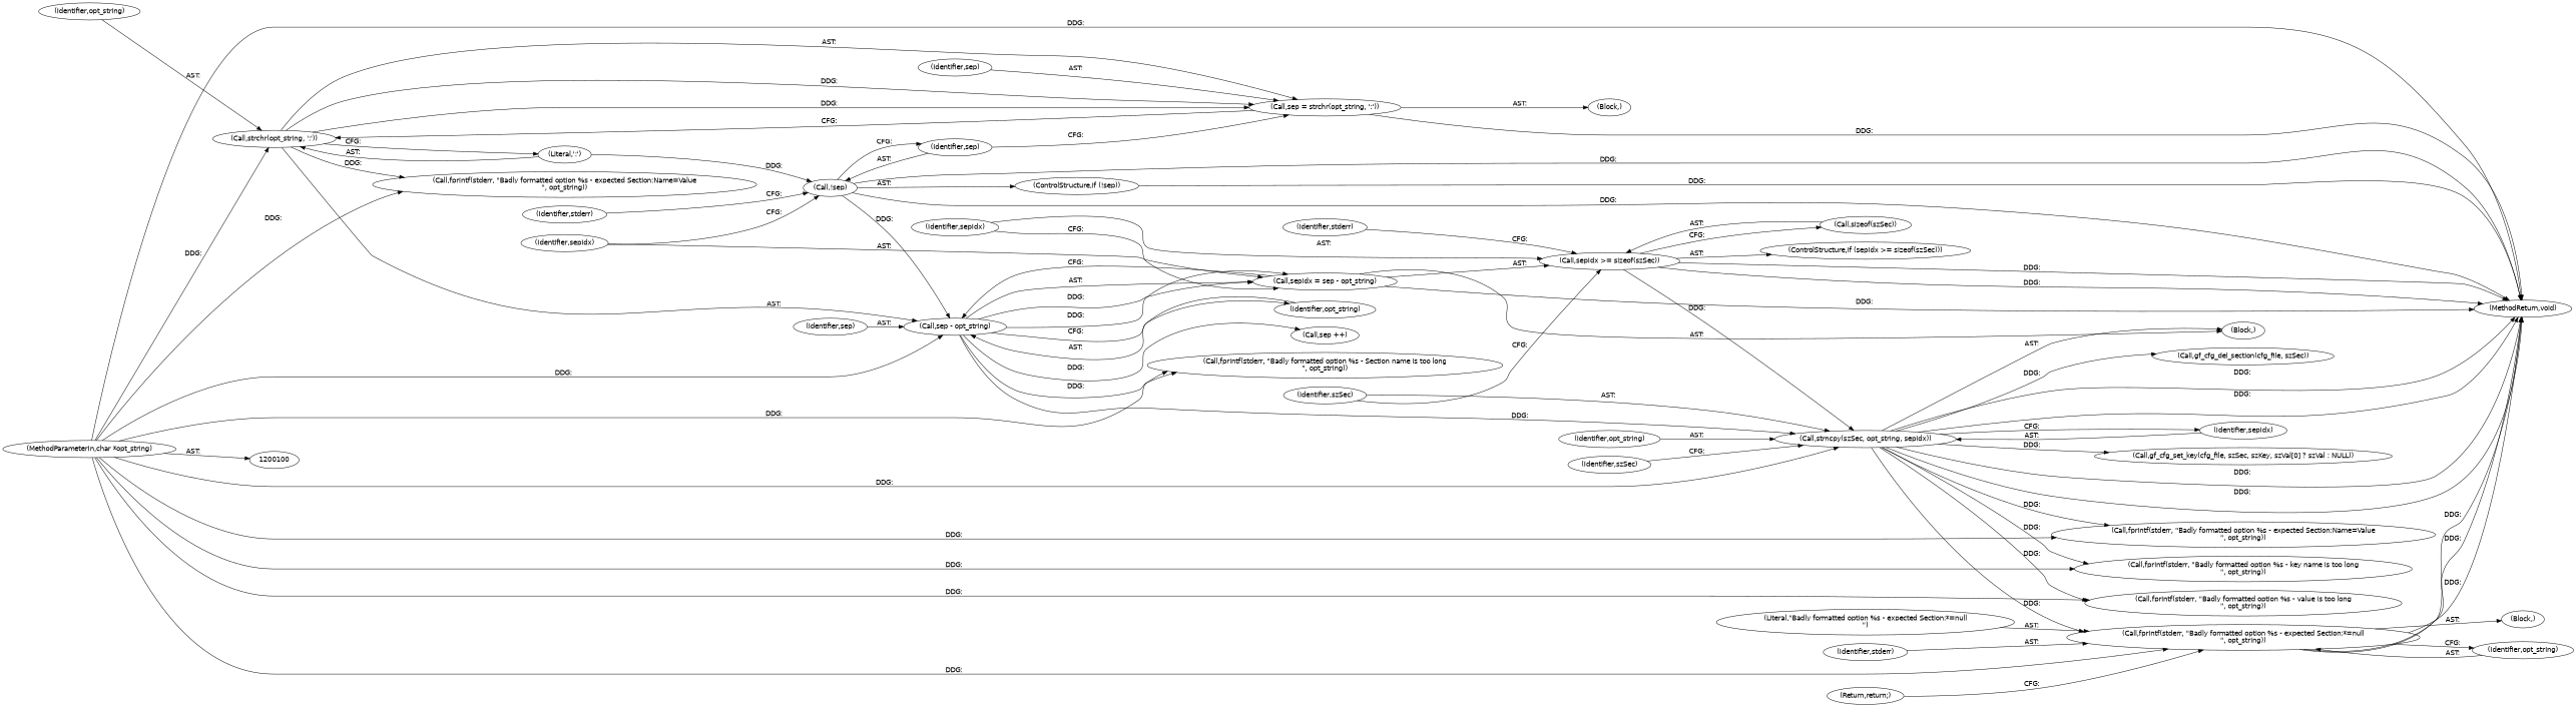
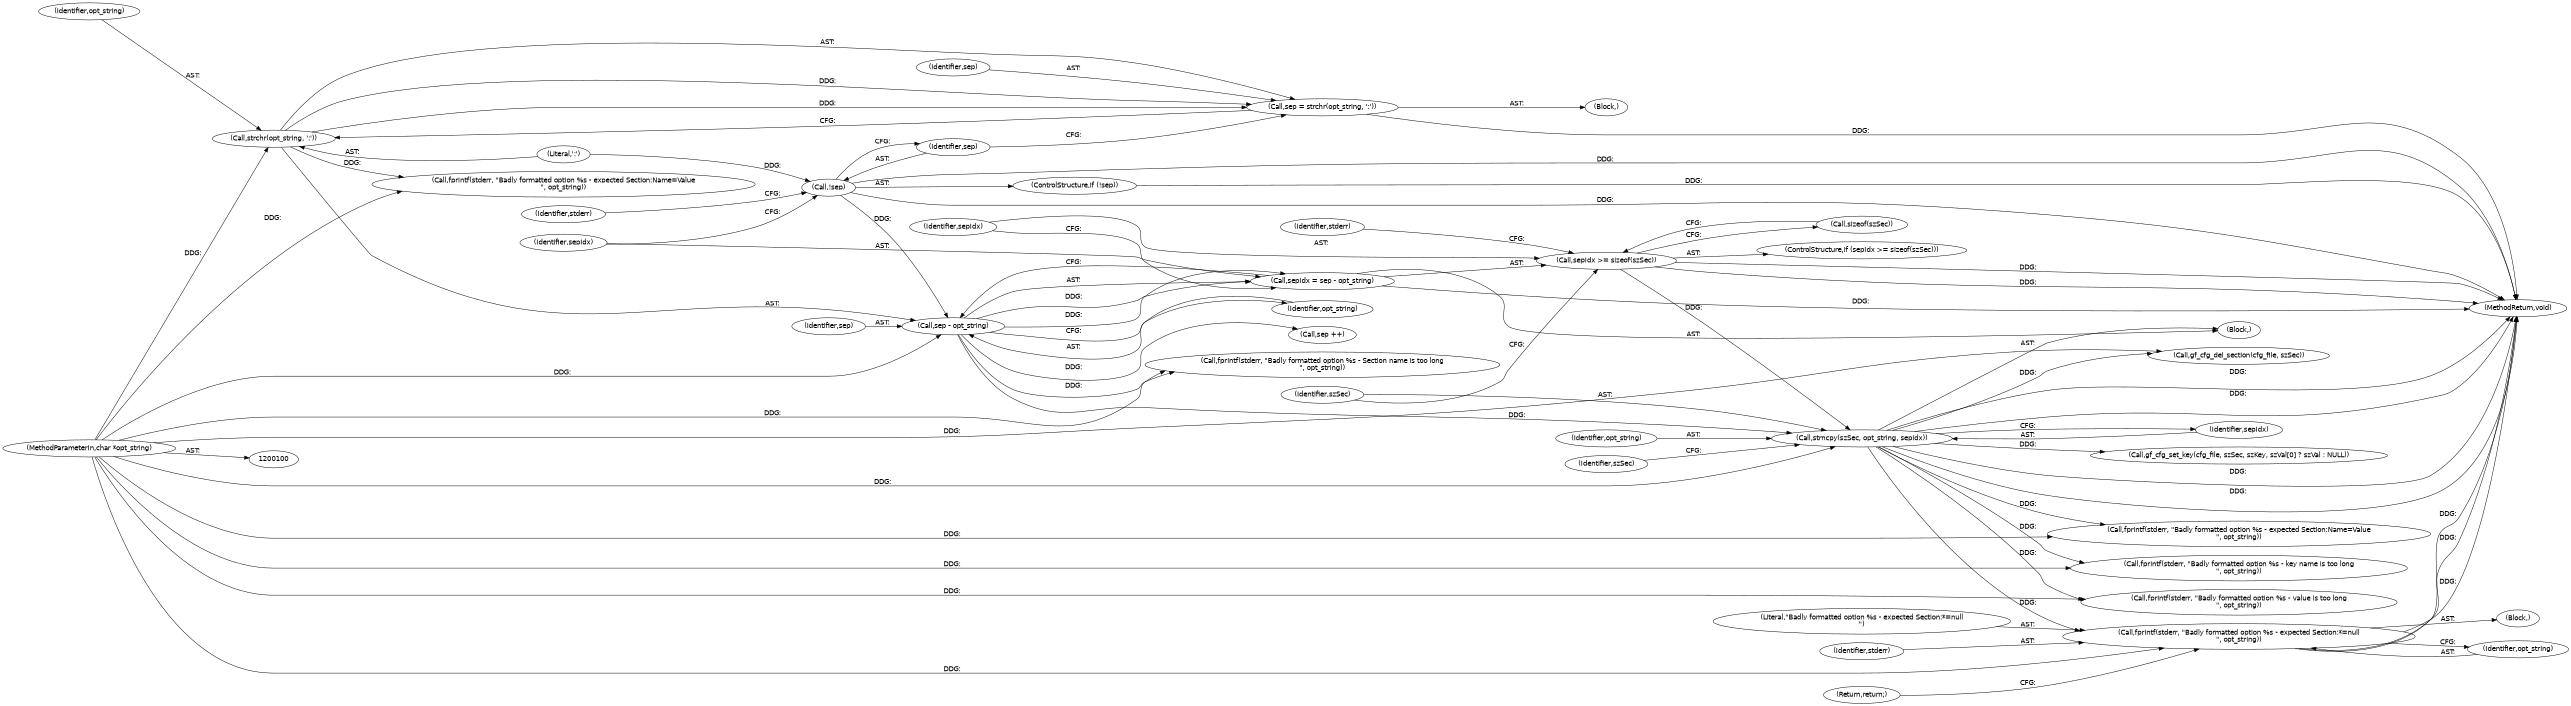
  digraph {
    fontname="DejaVu Sans"
    rankdir=LR
    node [fontname="DejaVu Sans"]
    edge [fontname="DejaVu Sans"]
    n1 [label="(Call,fprintf(stderr, \"Badly formatted option %s - expected Section:*=null\n\", opt_string))"]
    n2 [label="(MethodReturn,void)"]
    n3 [label="(Block,)"]
    n4 [label="(Identifier,opt_string)"]
    n5 [label="(Call,strncpy(szSec, opt_string, sepIdx))"]
    n6 [label="(Call,gf_cfg_del_section(cfg_file, szSec))"]
    n7 [label="(Identifier,sepIdx)"]
    n8 [label="(Call,fprintf(stderr, \"Badly formatted option %s - key name is too long\n\", opt_string))"]
    n9 [label="(Call,fprintf(stderr, \"Badly formatted option %s - value is too long\n\", opt_string))"]
    n10 [label="(Call,gf_cfg_set_key(cfg_file, szSec, szKey, szVal[0] ? szVal : NULL))"]
    n11 [label="(Block,)"]
    n12 [label="(Call,fprintf(stderr, \"Badly formatted option %s - expected Section:Name=Value\n\", opt_string))"]
    n13 [label="(Call,sep - opt_string)"]
    n14 [label="(Call,sepIdx = sep - opt_string)"]
    n15 [label="(Identifier,opt_string)"]
    n16 [label="(Call,fprintf(stderr, \"Badly formatted option %s - Section name is too long\n\", opt_string))"]
    n17 [label="(Call,sep ++)"]
    n18 [label="(Call,sepIdx >= sizeof(szSec))"]
    n19 [label="(Call,!sep)"]
    n20 [label="(Identifier,sep)"]
    n21 [label="(ControlStructure,if (!sep))"]
    n22 [label="(Call,sep = strchr(opt_string, ':'))"]
    n23 [label="(Call,strchr(opt_string, ':'))"]
    n24 [label="(Block,)"]
    n25 [label="(Call,fprintf(stderr, \"Badly formatted option %s - expected Section:Name=Value\n\", opt_string))"]
    n26 [label="(Literal,':')"]
    n27 [label="(MethodParameterIn,char *opt_string)"]
    n28 [label=1200100]
    n29 [label="(ControlStructure,if (sepIdx >= sizeof(szSec)))"]
    n30 [label="(Call,sizeof(szSec))"]
    n31 [label="(Literal,\"Badly formatted option %s - expected Section:*=null\n\")"]
    n32 [label="(Return,return;)"]
    n33 [label="(Identifier,szSec)"]
    n34 [label="(Identifier,stderr)"]
    n35 [label="(Identifier,sepIdx)"]
    n36 [label="(Identifier,opt_string)"]
    n37 [label="(Identifier,sep)"]
    n38 [label="(Identifier,szSec)"]
    n39 [label="(Identifier,opt_string)"]
    n40 [label="(Identifier,sep)"]
    n41 [label="(Identifier,stderr)"]
    n42 [label="(Identifier,sepIdx)"]
    n43 [label="(Identifier,stderr)"]
    n1 -> n2 [label="DDG: "]
    n1 -> n2 [label="DDG: "]
    n1 -> n2 [label="DDG: "]
    n1 -> n3 [label="AST: "]
    n1 -> n4 [label="CFG: "]
    n4 -> n1 [label="AST: "]
    n5 -> n1 [label="DDG: "]
    n5 -> n2 [label="DDG: "]
    n5 -> n2 [label="DDG: "]
    n5 -> n2 [label="DDG: "]
    n5 -> n2 [label="DDG: "]
    n5 -> n6 [label="DDG: "]
    n5 -> n7 [label="CFG: "]
    n5 -> n8 [label="DDG: "]
    n5 -> n9 [label="DDG: "]
    n5 -> n10 [label="DDG: "]
    n5 -> n11 [label="AST: "]
    n5 -> n12 [label="DDG: "]
    n7 -> n5 [label="AST: "]
    n13 -> n5 [label="DDG: "]
    n13 -> n14 [label="AST: "]
    n13 -> n14 [label="DDG: "]
    n13 -> n14 [label="DDG: "]
    n13 -> n15 [label="CFG: "]
    n13 -> n16 [label="DDG: "]
    n13 -> n17 [label="DDG: "]
    n14 -> n2 [label="DDG: "]
    n14 -> n11 [label="AST: "]
    n14 -> n13 [label="CFG: "]
    n14 -> n18 [label="AST: "]
    n15 -> n13 [label="AST: "]
    n18 -> n2 [label="DDG: "]
    n18 -> n2 [label="DDG: "]
    n18 -> n5 [label="DDG: "]
    n18 -> n29 [label="AST: "]
    n18 -> n30 [label="CFG: "]
    n19 -> n2 [label="DDG: "]
    n19 -> n2 [label="DDG: "]
    n19 -> n13 [label="DDG: "]
    n19 -> n20 [label="CFG: "]
    n19 -> n21 [label="AST: "]
    n20 -> n19 [label="AST: "]
    n20 -> n22 [label="CFG: "]
    n21 -> n2 [label="DDG: "]
    n22 -> n2 [label="DDG: "]
    n22 -> n23 [label="CFG: "]
    n22 -> n24 [label="AST: "]
    n23 -> n13 [label="AST: "]
    n23 -> n22 [label="AST: "]
    n23 -> n22 [label="DDG: "]
    n23 -> n22 [label="DDG: "]
    n23 -> n25 [label="DDG: "]
-   n23 -> n26 [label="CFG: "]
    n26 -> n19 [label="DDG: "]
    n26 -> n23 [label="AST: "]
    n27 -> n1 [label="DDG: "]
-   n27 -> n2 [label="DDG: "]
+   n27 -> n6 [label="DDG: "]
    n27 -> n5 [label="DDG: "]
    n27 -> n8 [label="DDG: "]
    n27 -> n9 [label="DDG: "]
    n27 -> n12 [label="DDG: "]
    n27 -> n13 [label="DDG: "]
    n27 -> n16 [label="DDG: "]
    n27 -> n23 [label="DDG: "]
    n27 -> n25 [label="DDG: "]
    n27 -> n28 [label="AST: "]
-   n30 -> n18 [label="AST: "]
+   n30 -> n18 [label="CFG: "]
    n31 -> n1 [label="AST: "]
    n32 -> n1 [label="CFG: "]
    n33 -> n5 [label="AST: "]
    n33 -> n18 [label="CFG: "]
    n34 -> n19 [label="CFG: "]
    n35 -> n14 [label="AST: "]
    n35 -> n19 [label="CFG: "]
    n36 -> n5 [label="AST: "]
    n37 -> n13 [label="AST: "]
    n38 -> n5 [label="CFG: "]
    n39 -> n23 [label="AST: "]
    n40 -> n22 [label="AST: "]
    n41 -> n1 [label="AST: "]
    n42 -> n14 [label="CFG: "]
    n42 -> n18 [label="AST: "]
    n43 -> n18 [label="CFG: "]
  }
